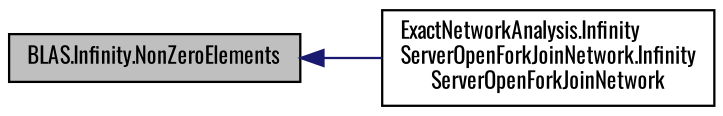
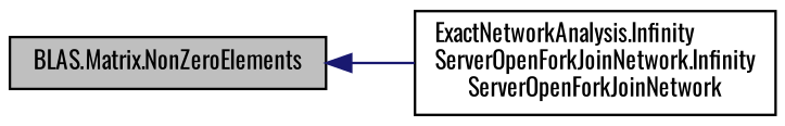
  digraph {
    rankdir=LR
    fontname=Oswald
    node [color=black fontname=Oswald fontsize=10 shape=record style=filled]
-   n1 [fillcolor=grey75 fontcolor=black height=0.2 label="BLAS.Infinity.NonZeroElements" width=0.4]
+   n1 [fillcolor=grey75 fontcolor=black height=0.2 label="BLAS.Matrix.NonZeroElements" width=0.4]
    n2 [fillcolor=white height=0.2 label="ExactNetworkAnalysis.Infinity\lServerOpenForkJoinNetwork.Infinity\lServerOpenForkJoinNetwork" width=0.4]
    n1 -> n2 [color=midnightblue dir=back fontname=Oswald fontsize=10 labelfontname=Helvetica labelfontsize=10 style=solid]
  }
